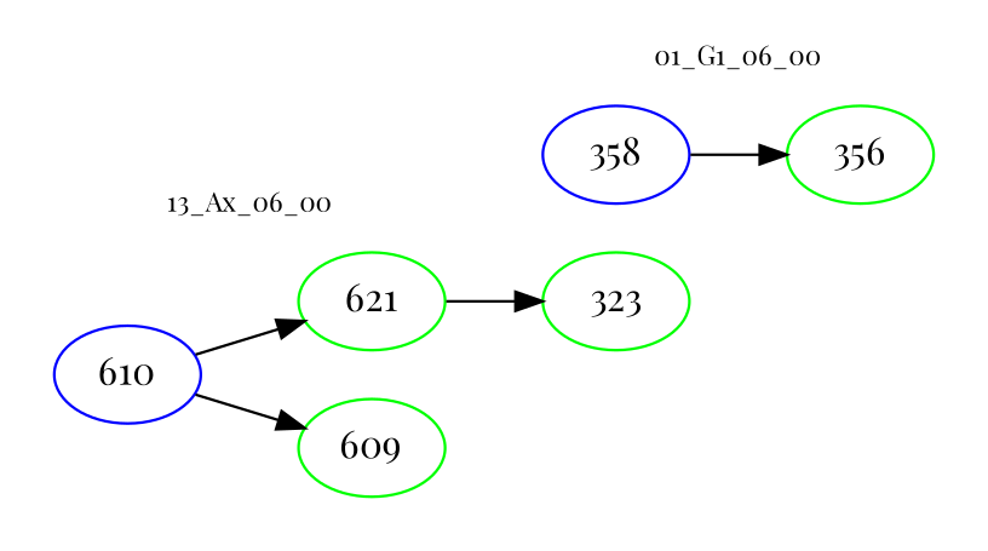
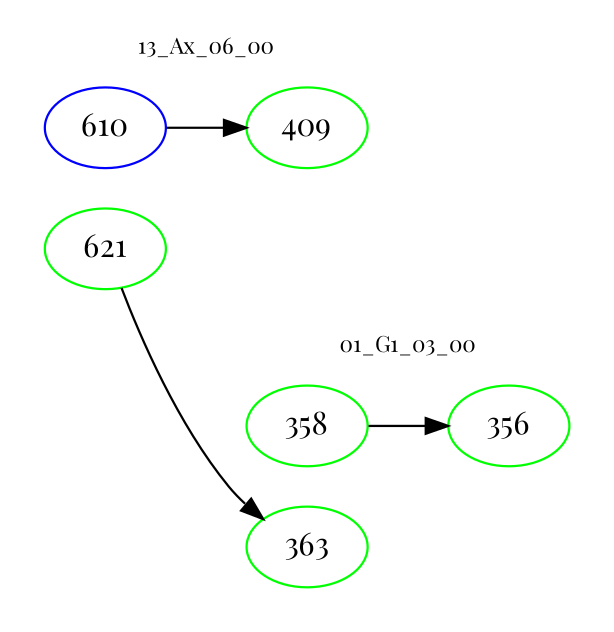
  digraph {
    fontname="Playfair Display"
    rankdir=LR
    node [color=green fontname="Playfair Display"]
    edge [color=black fontname="Playfair Display"]
    n1 [color=blue label=610]
-   n2 [label=609]
+   n2 [label=409]
    n3 [label=621]
-   n4 [color=blue label=358]
-   n5 [label=323]
+   n4 [label=358]
+   n5 [label=363]
    n6 [label=356]
    subgraph cluster_1 {
      color=white
      fontsize=10
      label="13_Ax_06_00"
      n1
      n2
      n3
    }
    subgraph cluster_2 {
      color=white
      fontsize=10
-     label="01_G1_06_00"
+     label="01_G1_03_00"
      n4
      n5
      n6
    }
    n1 -> n2
-   n1 -> n3
    n3 -> n5
    n4 -> n6
  }
